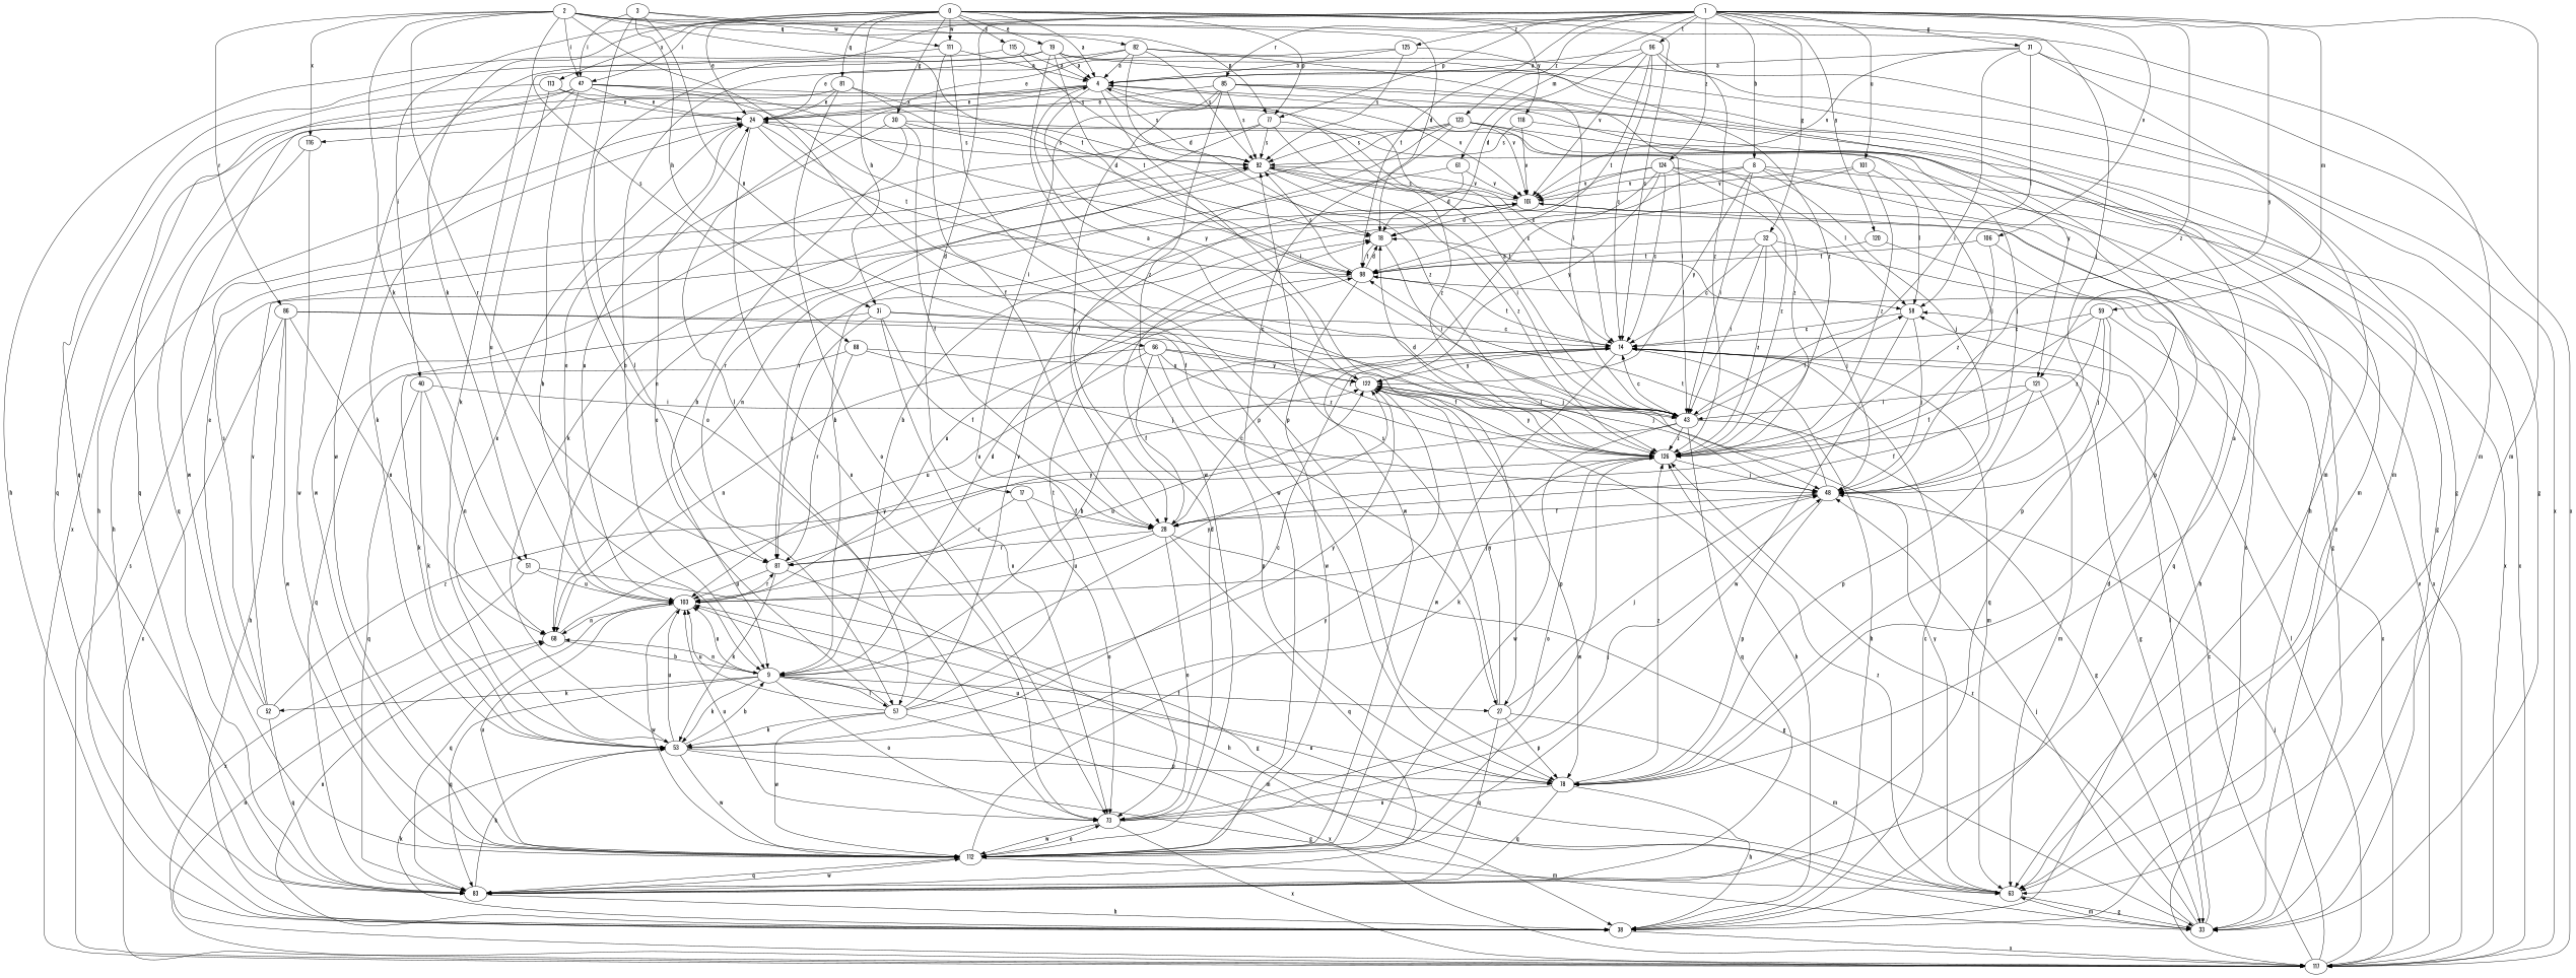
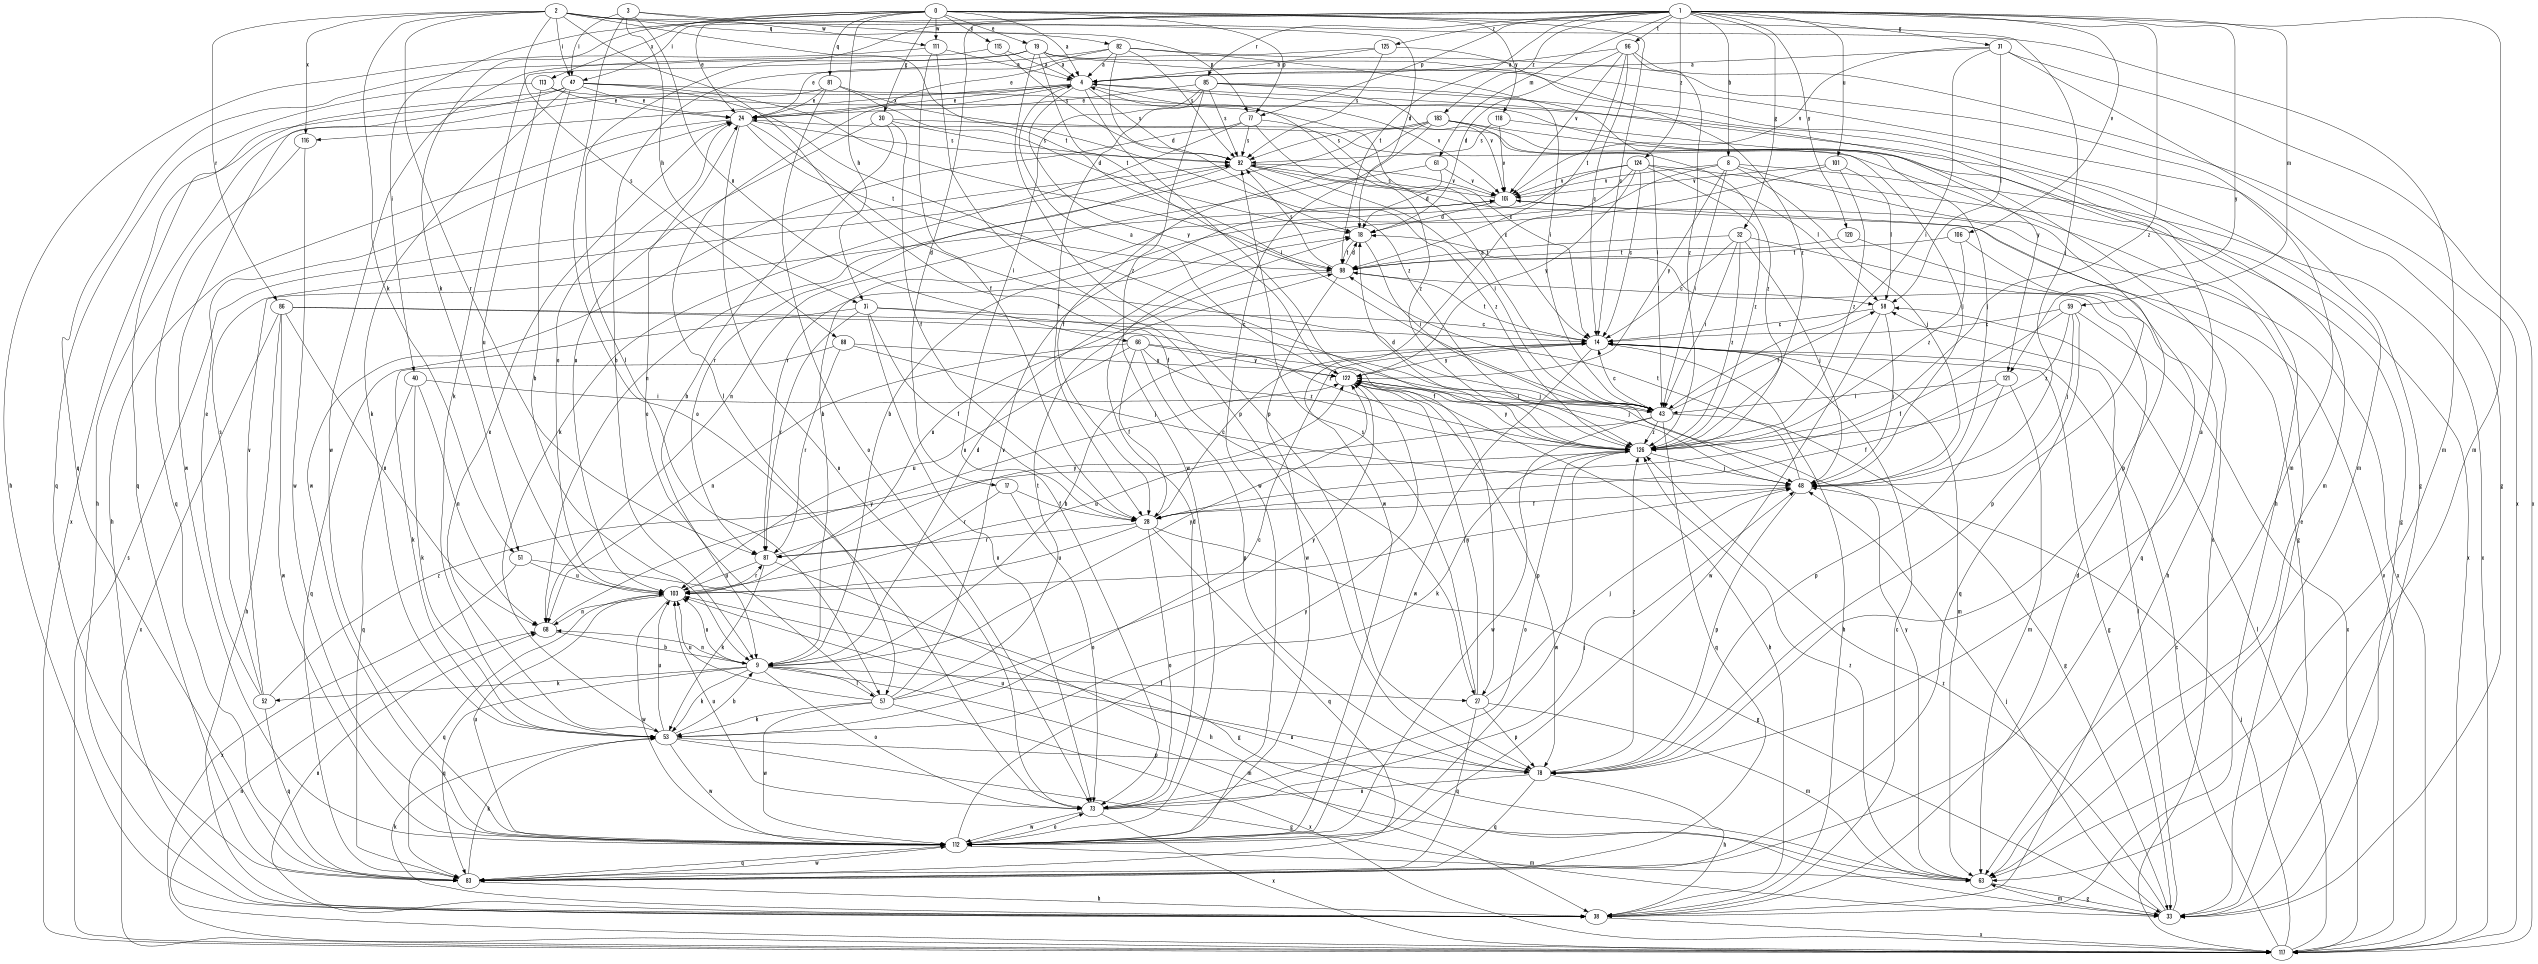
  strict digraph {
    fontname=Oswald
    node [fontname=Oswald]
    edge [fontname=Oswald]
    0
    4
    14
    19
    24
    30
    37
    40
    48
    51
    77
    81
    111
    113
    115
    118
    57
    121
    27
    116
    92
    107
    117
    122
    63
    98
    9
    33
    38
    112
    78
    53
    83
    73
    43
    103
    28
    87
    68
    126
    18
    1
    8
    17
    31
    32
    42
    59
    61
    85
    96
    101
    106
    120
-   123
+   123 [label=183]
    124
    125
    58
    2
    82
    86
    88
    52
    3
    66
    0 -> 4 [label=a]
    0 -> 14 [label=c]
    0 -> 19 [label=e]
    0 -> 24 [label=e]
    0 -> 30 [label=g]
    0 -> 37 [label=h]
    0 -> 40 [label=i]
    0 -> 48 [label=j]
    0 -> 51 [label=k]
    0 -> 77 [label=p]
    0 -> 81 [label=q]
    0 -> 111 [label=w]
    0 -> 113 [label=x]
    0 -> 115 [label=x]
    0 -> 118 [label=y]
    4 -> 24 [label=e]
    4 -> 57 [label=l]
    4 -> 121 [label=y]
    4 -> 27 [label=f]
    4 -> 116 [label=x]
    4 -> 92 [label=s]
    4 -> 107 [label=v]
    4 -> 117 [label=x]
    4 -> 122 [label=y]
    14 -> 122 [label=y]
    14 -> 63 [label=m]
    14 -> 98 [label=t]
    14 -> 9 [label=b]
    14 -> 33 [label=g]
    14 -> 38 [label=h]
    14 -> 112 [label=w]
    19 -> 4 [label=a]
    19 -> 63 [label=m]
    19 -> 98 [label=t]
    19 -> 33 [label=g]
    19 -> 78 [label=p]
    19 -> 53 [label=k]
    19 -> 83 [label=q]
    24 -> 92 [label=s]
    24 -> 98 [label=t]
    24 -> 38 [label=h]
    24 -> 73 [label=o]
    24 -> 43 [label=i]
    30 -> 48 [label=j]
    30 -> 92 [label=s]
    30 -> 9 [label=b]
    30 -> 103 [label=u]
    30 -> 28 [label=f]
    37 -> 14 [label=c]
    37 -> 48 [label=j]
    37 -> 83 [label=q]
    37 -> 73 [label=o]
    37 -> 28 [label=f]
    37 -> 87 [label=r]
    40 -> 53 [label=k]
    40 -> 83 [label=q]
    40 -> 43 [label=i]
    40 -> 68 [label=n]
    48 -> 98 [label=t]
    48 -> 78 [label=p]
    48 -> 28 [label=f]
    51 -> 117 [label=x]
    51 -> 33 [label=g]
    51 -> 103 [label=u]
    77 -> 14 [label=c]
    77 -> 92 [label=s]
    77 -> 112 [label=w]
    77 -> 53 [label=k]
    77 -> 126 [label=z]
    81 -> 24 [label=e]
    81 -> 38 [label=h]
    81 -> 73 [label=o]
    81 -> 126 [label=z]
    81 -> 18 [label=d]
    111 -> 4 [label=a]
    111 -> 38 [label=h]
    111 -> 78 [label=p]
    111 -> 28 [label=f]
    113 -> 14 [label=c]
    113 -> 24 [label=e]
    113 -> 83 [label=q]
    113 -> 103 [label=u]
    115 -> 4 [label=a]
    115 -> 92 [label=s]
    115 -> 112 [label=w]
    118 -> 92 [label=s]
    118 -> 107 [label=v]
    118 -> 117 [label=x]
    57 -> 24 [label=e]
    57 -> 107 [label=v]
    57 -> 117 [label=x]
    57 -> 122 [label=y]
    57 -> 98 [label=t]
    57 -> 112 [label=w]
    57 -> 53 [label=k]
    57 -> 103 [label=u]
    121 -> 63 [label=m]
    121 -> 78 [label=p]
    121 -> 43 [label=i]
    121 -> 28 [label=f]
    27 -> 48 [label=j]
    27 -> 92 [label=s]
    27 -> 122 [label=y]
    27 -> 63 [label=m]
    27 -> 78 [label=p]
    27 -> 83 [label=q]
    116 -> 112 [label=w]
    116 -> 83 [label=q]
    92 -> 107 [label=v]
    92 -> 33 [label=g]
    92 -> 43 [label=i]
    92 -> 87 [label=r]
    92 -> 126 [label=z]
    107 -> 92 [label=s]
    107 -> 117 [label=x]
    107 -> 18 [label=d]
    117 -> 14 [label=c]
    117 -> 48 [label=j]
    117 -> 92 [label=s]
    117 -> 107 [label=v]
    117 -> 68 [label=n]
    117 -> 58 [label=l]
    122 -> 4 [label=a]
    122 -> 38 [label=h]
    122 -> 78 [label=p]
    122 -> 43 [label=i]
    63 -> 122 [label=y]
    63 -> 33 [label=g]
    63 -> 103 [label=u]
    63 -> 126 [label=z]
    98 -> 92 [label=s]
    98 -> 112 [label=w]
    98 -> 103 [label=u]
    98 -> 18 [label=d]
    98 -> 58 [label=l]
    9 -> 57 [label=l]
    9 -> 27 [label=f]
    9 -> 122 [label=y]
    9 -> 63 [label=m]
    9 -> 53 [label=k]
    9 -> 83 [label=q]
    9 -> 73 [label=o]
    9 -> 103 [label=u]
    9 -> 68 [label=n]
    9 -> 18 [label=d]
    9 -> 52 [label=k]
    33 -> 24 [label=e]
    33 -> 48 [label=j]
    33 -> 63 [label=m]
    33 -> 126 [label=z]
    33 -> 58 [label=l]
    38 -> 14 [label=c]
    38 -> 117 [label=x]
    38 -> 53 [label=k]
    38 -> 68 [label=n]
    38 -> 18 [label=d]
    112 -> 122 [label=y]
    112 -> 63 [label=m]
    112 -> 83 [label=q]
    112 -> 73 [label=o]
    112 -> 103 [label=u]
    78 -> 4 [label=a]
    78 -> 38 [label=h]
    78 -> 83 [label=q]
    78 -> 73 [label=o]
    78 -> 103 [label=u]
    78 -> 126 [label=z]
    53 -> 14 [label=c]
    53 -> 24 [label=e]
    53 -> 9 [label=b]
    53 -> 33 [label=g]
    53 -> 112 [label=w]
    53 -> 78 [label=p]
    53 -> 103 [label=u]
    83 -> 38 [label=h]
    83 -> 112 [label=w]
    83 -> 53 [label=k]
    73 -> 48 [label=j]
    73 -> 117 [label=x]
    73 -> 112 [label=w]
    73 -> 103 [label=u]
    73 -> 18 [label=d]
    43 -> 4 [label=a]
    43 -> 14 [label=c]
    43 -> 33 [label=g]
    43 -> 112 [label=w]
    43 -> 83 [label=q]
    43 -> 103 [label=u]
    43 -> 126 [label=z]
    43 -> 58 [label=l]
    103 -> 24 [label=e]
    103 -> 48 [label=j]
    103 -> 112 [label=w]
    103 -> 83 [label=q]
    103 -> 87 [label=r]
    103 -> 68 [label=n]
    28 -> 14 [label=c]
    28 -> 33 [label=g]
    28 -> 83 [label=q]
    28 -> 73 [label=o]
    28 -> 103 [label=u]
    28 -> 87 [label=r]
    87 -> 122 [label=y]
    87 -> 38 [label=h]
    87 -> 53 [label=k]
    87 -> 103 [label=u]
    68 -> 122 [label=y]
    68 -> 9 [label=b]
    126 -> 48 [label=j]
    126 -> 122 [label=y]
    126 -> 112 [label=w]
    126 -> 53 [label=k]
    126 -> 73 [label=o]
    126 -> 18 [label=d]
    18 -> 98 [label=t]
    18 -> 43 [label=i]
    1 -> 77 [label=p]
    1 -> 57 [label=l]
    1 -> 121 [label=y]
    1 -> 63 [label=m]
    1 -> 98 [label=t]
    1 -> 126 [label=z]
    1 -> 8 [label=b]
    1 -> 17 [label=d]
    1 -> 31 [label=g]
    1 -> 32 [label=g]
    1 -> 42 [label=i]
    1 -> 59 [label=m]
    1 -> 61 [label=m]
    1 -> 85 [label=r]
    1 -> 96 [label=t]
    1 -> 101 [label=u]
    1 -> 106 [label=v]
    1 -> 120 [label=y]
    1 -> 123 [label=z]
    1 -> 124 [label=z]
    1 -> 125 [label=z]
    8 -> 48 [label=j]
    8 -> 107 [label=v]
    8 -> 117 [label=x]
    8 -> 122 [label=y]
    8 -> 9 [label=b]
    8 -> 78 [label=p]
    8 -> 43 [label=i]
    17 -> 73 [label=o]
    17 -> 28 [label=f]
    17 -> 87 [label=r]
    31 -> 4 [label=a]
    31 -> 107 [label=v]
    31 -> 117 [label=x]
    31 -> 33 [label=g]
    31 -> 43 [label=i]
    31 -> 58 [label=l]
    32 -> 14 [label=c]
    32 -> 48 [label=j]
    32 -> 98 [label=t]
    32 -> 38 [label=h]
    32 -> 43 [label=i]
    32 -> 126 [label=z]
    42 -> 24 [label=e]
    42 -> 63 [label=m]
    42 -> 9 [label=b]
    42 -> 112 [label=w]
    42 -> 53 [label=k]
    42 -> 83 [label=q]
    42 -> 43 [label=i]
    42 -> 126 [label=z]
    59 -> 14 [label=c]
    59 -> 48 [label=j]
    59 -> 117 [label=x]
    59 -> 83 [label=q]
    59 -> 28 [label=f]
    59 -> 126 [label=z]
    61 -> 107 [label=v]
    61 -> 68 [label=n]
    61 -> 18 [label=d]
    85 -> 24 [label=e]
    85 -> 92 [label=s]
    85 -> 107 [label=v]
    85 -> 38 [label=h]
    85 -> 112 [label=w]
    85 -> 73 [label=o]
    85 -> 43 [label=i]
    85 -> 28 [label=f]
    96 -> 4 [label=a]
    96 -> 14 [label=c]
    96 -> 107 [label=v]
    96 -> 117 [label=x]
    96 -> 98 [label=t]
    96 -> 126 [label=z]
    96 -> 18 [label=d]
    101 -> 107 [label=v]
    101 -> 87 [label=r]
    101 -> 126 [label=z]
    101 -> 58 [label=l]
    106 -> 98 [label=t]
    106 -> 83 [label=q]
    106 -> 126 [label=z]
    120 -> 98 [label=t]
    120 -> 78 [label=p]
    123 -> 48 [label=j]
    123 -> 92 [label=s]
    123 -> 33 [label=g]
    123 -> 112 [label=w]
    123 -> 28 [label=f]
    123 -> 68 [label=n]
    123 -> 126 [label=z]
    124 -> 14 [label=c]
    124 -> 107 [label=v]
    124 -> 117 [label=x]
    124 -> 122 [label=y]
    124 -> 9 [label=b]
    124 -> 112 [label=w]
    124 -> 126 [label=z]
    124 -> 58 [label=l]
    125 -> 4 [label=a]
    125 -> 24 [label=e]
    125 -> 92 [label=s]
    125 -> 126 [label=z]
    58 -> 14 [label=c]
    58 -> 48 [label=j]
    58 -> 112 [label=w]
    2 -> 51 [label=k]
    2 -> 27 [label=f]
    2 -> 116 [label=x]
    2 -> 63 [label=m]
    2 -> 98 [label=t]
    2 -> 87 [label=r]
    2 -> 18 [label=d]
    2 -> 42 [label=i]
    2 -> 82 [label=q]
    2 -> 86 [label=r]
    2 -> 88 [label=s]
    82 -> 4 [label=a]
    82 -> 24 [label=e]
    82 -> 92 [label=s]
    82 -> 63 [label=m]
    82 -> 9 [label=b]
    82 -> 43 [label=i]
    82 -> 18 [label=d]
    86 -> 14 [label=c]
    86 -> 117 [label=x]
    86 -> 38 [label=h]
    86 -> 112 [label=w]
    86 -> 68 [label=n]
    86 -> 126 [label=z]
    88 -> 48 [label=j]
    88 -> 122 [label=y]
    88 -> 53 [label=k]
    88 -> 87 [label=r]
    52 -> 24 [label=e]
    52 -> 92 [label=s]
    52 -> 107 [label=v]
    52 -> 83 [label=q]
    52 -> 126 [label=z]
    3 -> 37 [label=h]
    3 -> 77 [label=p]
    3 -> 111 [label=w]
    3 -> 73 [label=o]
    3 -> 42 [label=i]
    3 -> 66 [label=n]
    66 -> 48 [label=j]
    66 -> 122 [label=y]
    66 -> 78 [label=p]
    66 -> 103 [label=u]
    66 -> 28 [label=f]
    66 -> 68 [label=n]
    66 -> 126 [label=z]
  }
